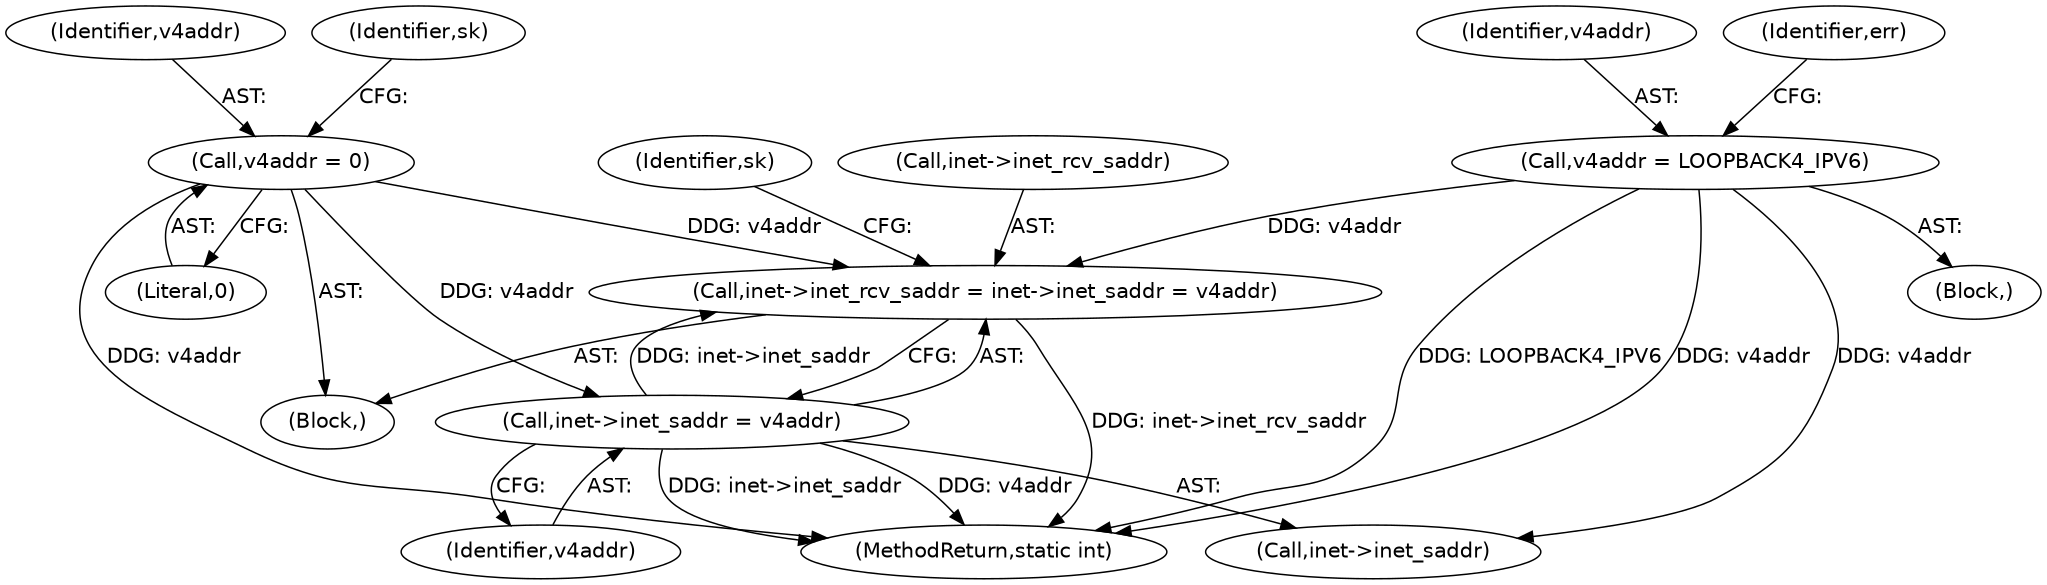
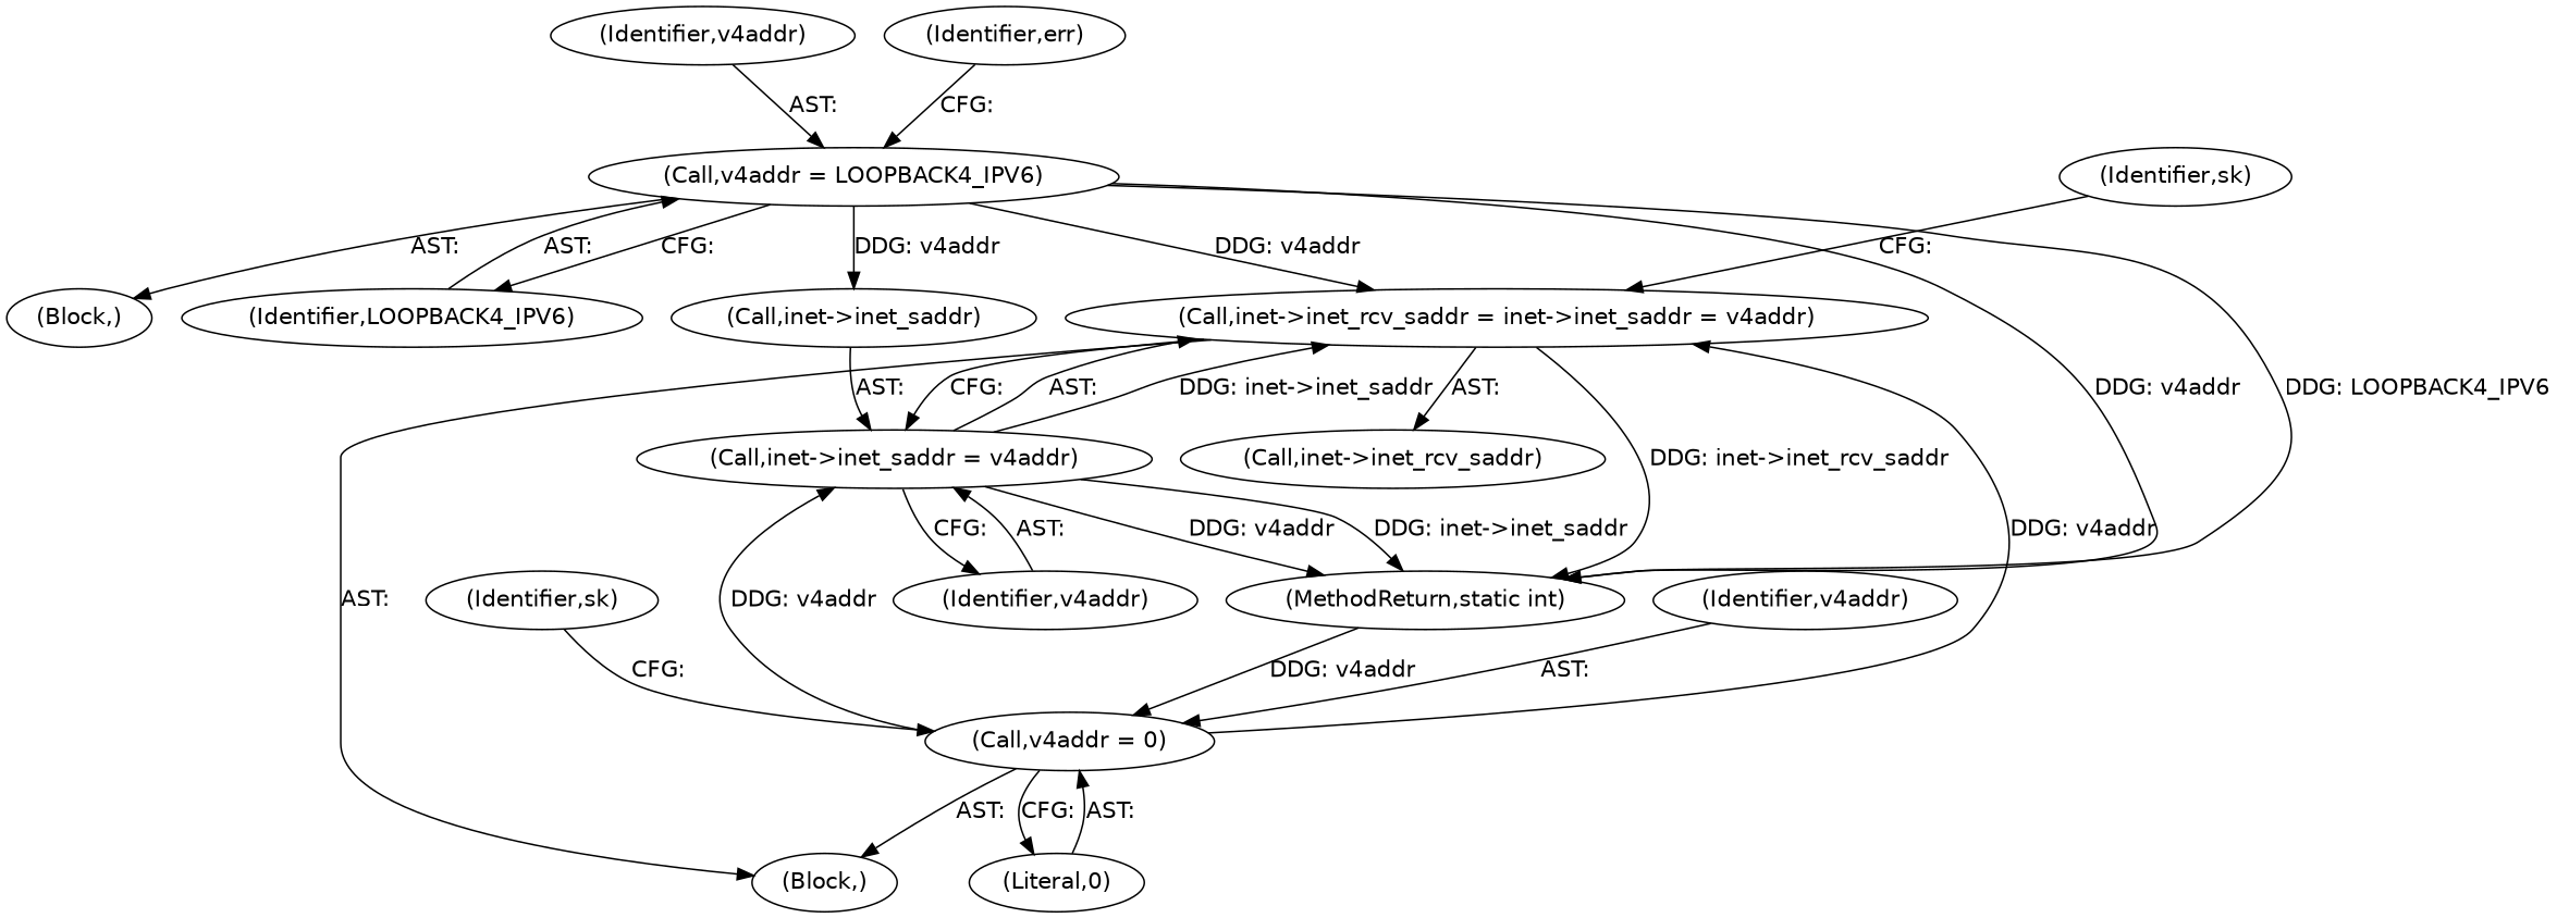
  digraph {
    fontname="DejaVu Sans"
    node [fontname="DejaVu Sans"]
    edge [fontname="DejaVu Sans"]
    n1 [label="(Call,inet->inet_rcv_saddr = inet->inet_saddr = v4addr)"]
    n2 [label="(Call,inet->inet_saddr = v4addr)"]
    n3 [label="(Block,)"]
    n4 [label="(MethodReturn,static int)"]
    n5 [label="(Identifier,v4addr)"]
    n6 [label="(Call,v4addr = 0)"]
    n7 [label="(Literal,0)"]
    n8 [label="(Call,v4addr = LOOPBACK4_IPV6)"]
    n9 [label="(Block,)"]
+   n10 [label="(Identifier,LOOPBACK4_IPV6)"]
    n11 [label="(Call,inet->inet_saddr)"]
    n12 [label="(Identifier,v4addr)"]
    n13 [label="(Call,inet->inet_rcv_saddr)"]
    n14 [label="(Identifier,v4addr)"]
    n15 [label="(Identifier,err)"]
    n16 [label="(Identifier,sk)"]
    n17 [label="(Identifier,sk)"]
    n1 -> n2 [label="CFG: "]
    n1 -> n3 [label="AST: "]
    n1 -> n4 [label="DDG: inet->inet_rcv_saddr"]
    n2 -> n1 [label="AST: "]
    n2 -> n1 [label="DDG: inet->inet_saddr"]
    n2 -> n4 [label="DDG: v4addr"]
    n2 -> n4 [label="DDG: inet->inet_saddr"]
    n2 -> n5 [label="CFG: "]
    n5 -> n2 [label="AST: "]
    n6 -> n1 [label="DDG: v4addr"]
    n6 -> n2 [label="DDG: v4addr"]
    n6 -> n3 [label="AST: "]
-   n6 -> n4 [label="DDG: v4addr"]
+   n4 -> n6 [label="DDG: v4addr"]
    n6 -> n7 [label="CFG: "]
    n7 -> n6 [label="AST: "]
    n8 -> n1 [label="DDG: v4addr"]
    n8 -> n4 [label="DDG: LOOPBACK4_IPV6"]
    n8 -> n4 [label="DDG: v4addr"]
    n8 -> n9 [label="AST: "]
+   n8 -> n10 [label="CFG: "]
    n8 -> n11 [label="DDG: v4addr"]
-   n2 -> n11 [label="AST: "]
+   n10 -> n8 [label="AST: "]
+   n11 -> n2 [label="AST: "]
    n12 -> n6 [label="AST: "]
-   n13 -> n1 [label="AST: "]
+   n1 -> n13 [label="AST: "]
    n14 -> n8 [label="AST: "]
    n15 -> n8 [label="CFG: "]
    n16 -> n6 [label="CFG: "]
    n17 -> n1 [label="CFG: "]
  }
